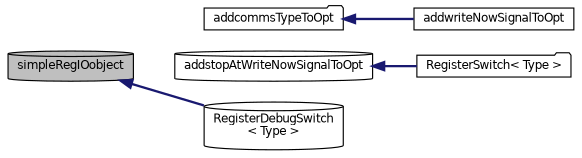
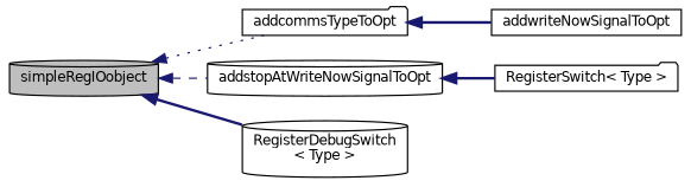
  digraph {
    rankdir=LR
    node [color=black fontname=Helvetica fontsize=10 shape=cylinder]
    edge [color=midnightblue dir=back fontname=Helvetica fontsize=10 labelfontname=Helvetica labelfontsize=10 style=bold]
    n1 [fillcolor=grey75 fontcolor=black height=0.2 label=simpleRegIOobject style=filled width=0.4]
    n2 [height=0.2 label=addcommsTypeToOpt shape=folder width=0.4]
    n3 [height=0.2 label=addstopAtWriteNowSignalToOpt width=0.4]
    n4 [height=0.2 label="RegisterDebugSwitch\l\< Type \>" width=0.4]
    n5 [height=0.2 label=addwriteNowSignalToOpt shape=box width=0.4]
    n6 [height=0.2 label="RegisterSwitch\< Type \>" shape=folder width=0.4]
+   n1 -> n2 [style=dotted]
+   n1 -> n3 [style=dashed]
    n1 -> n4
    n2 -> n5
    n3 -> n6
  }
